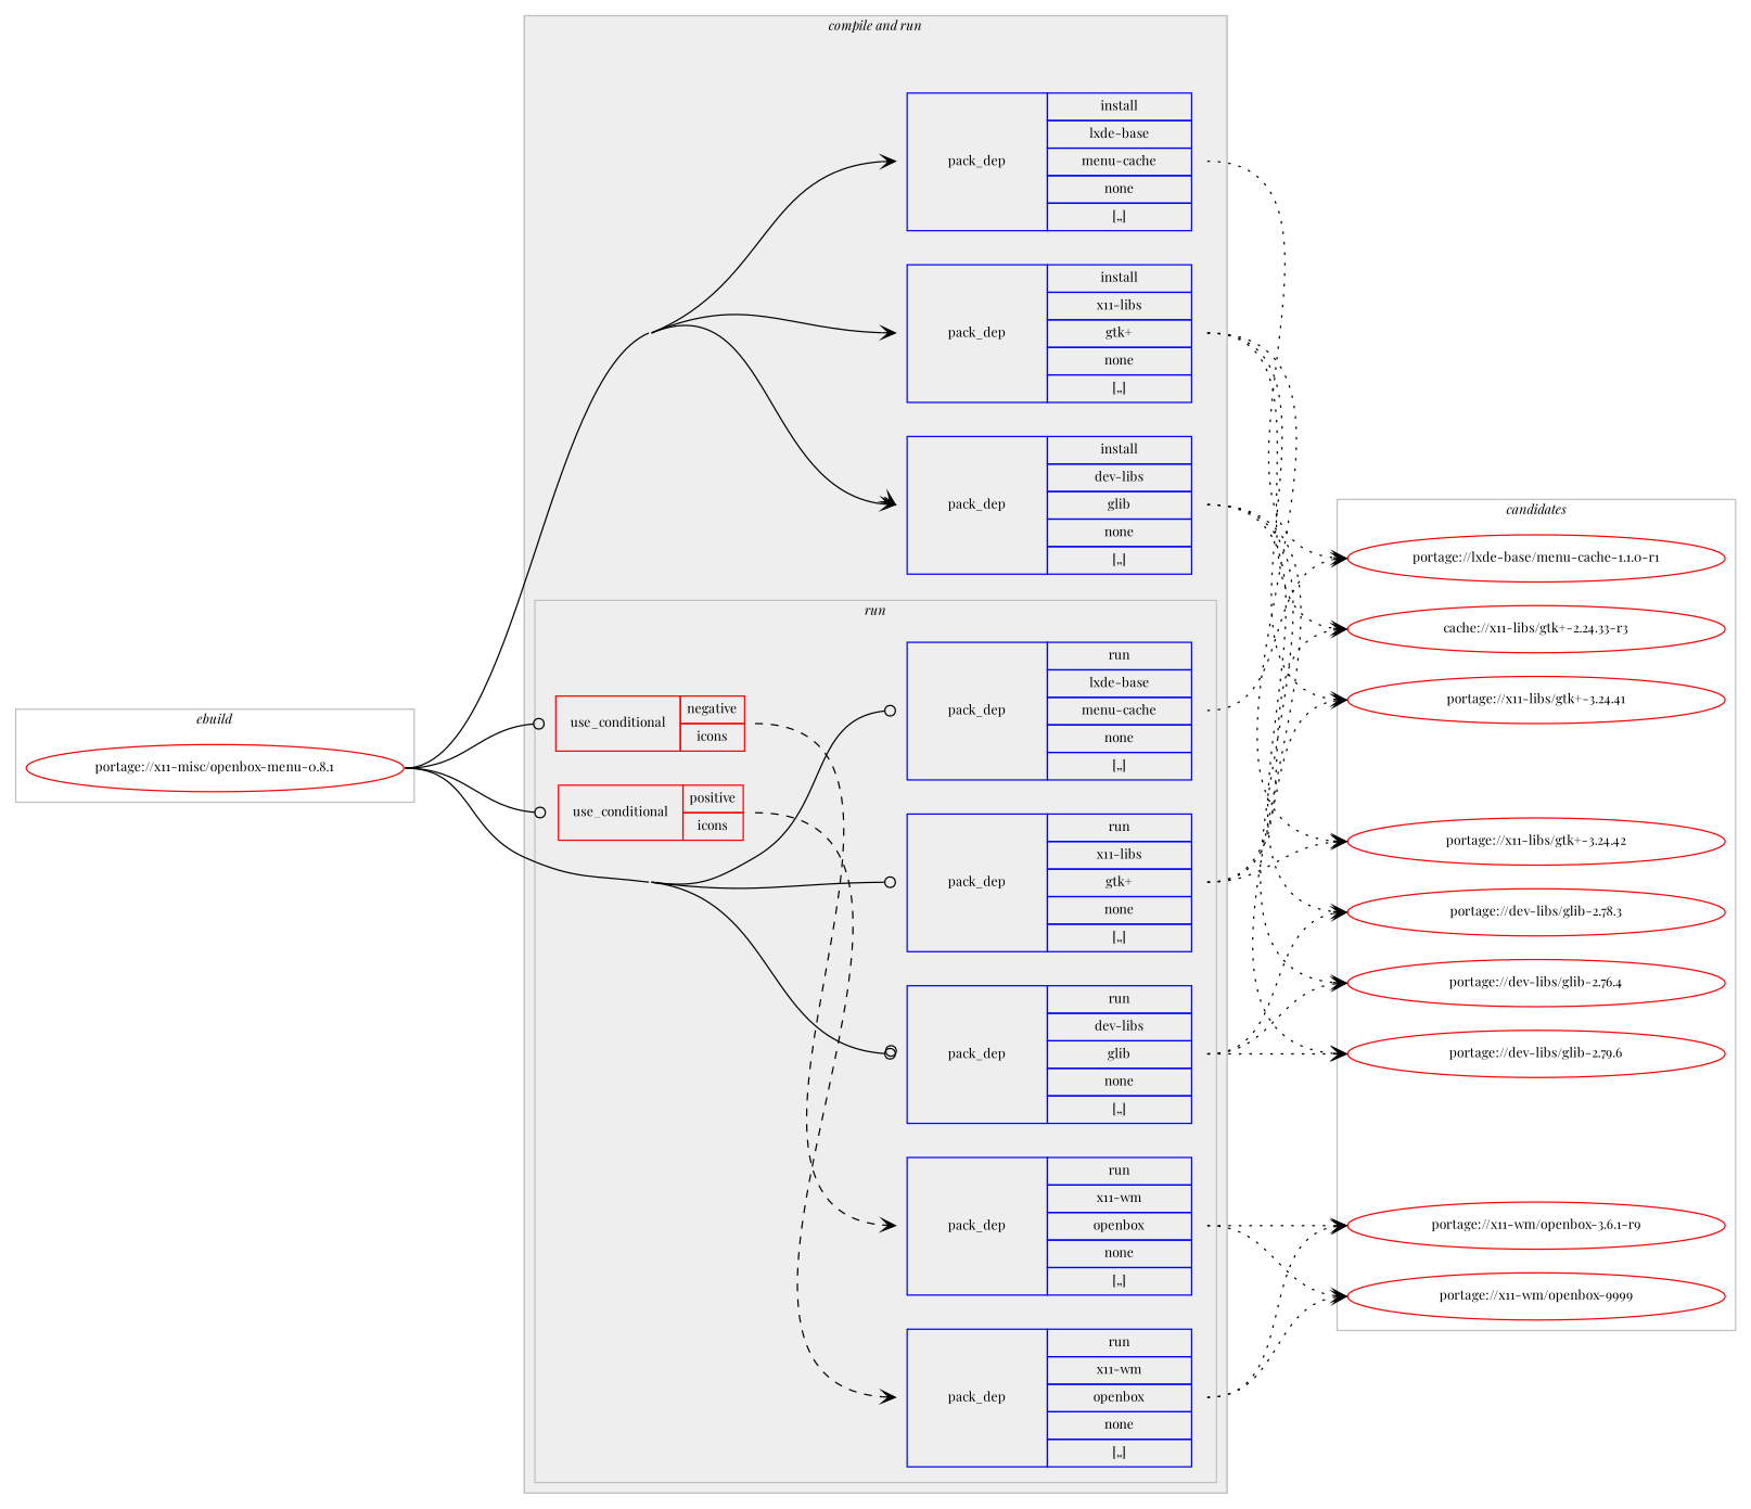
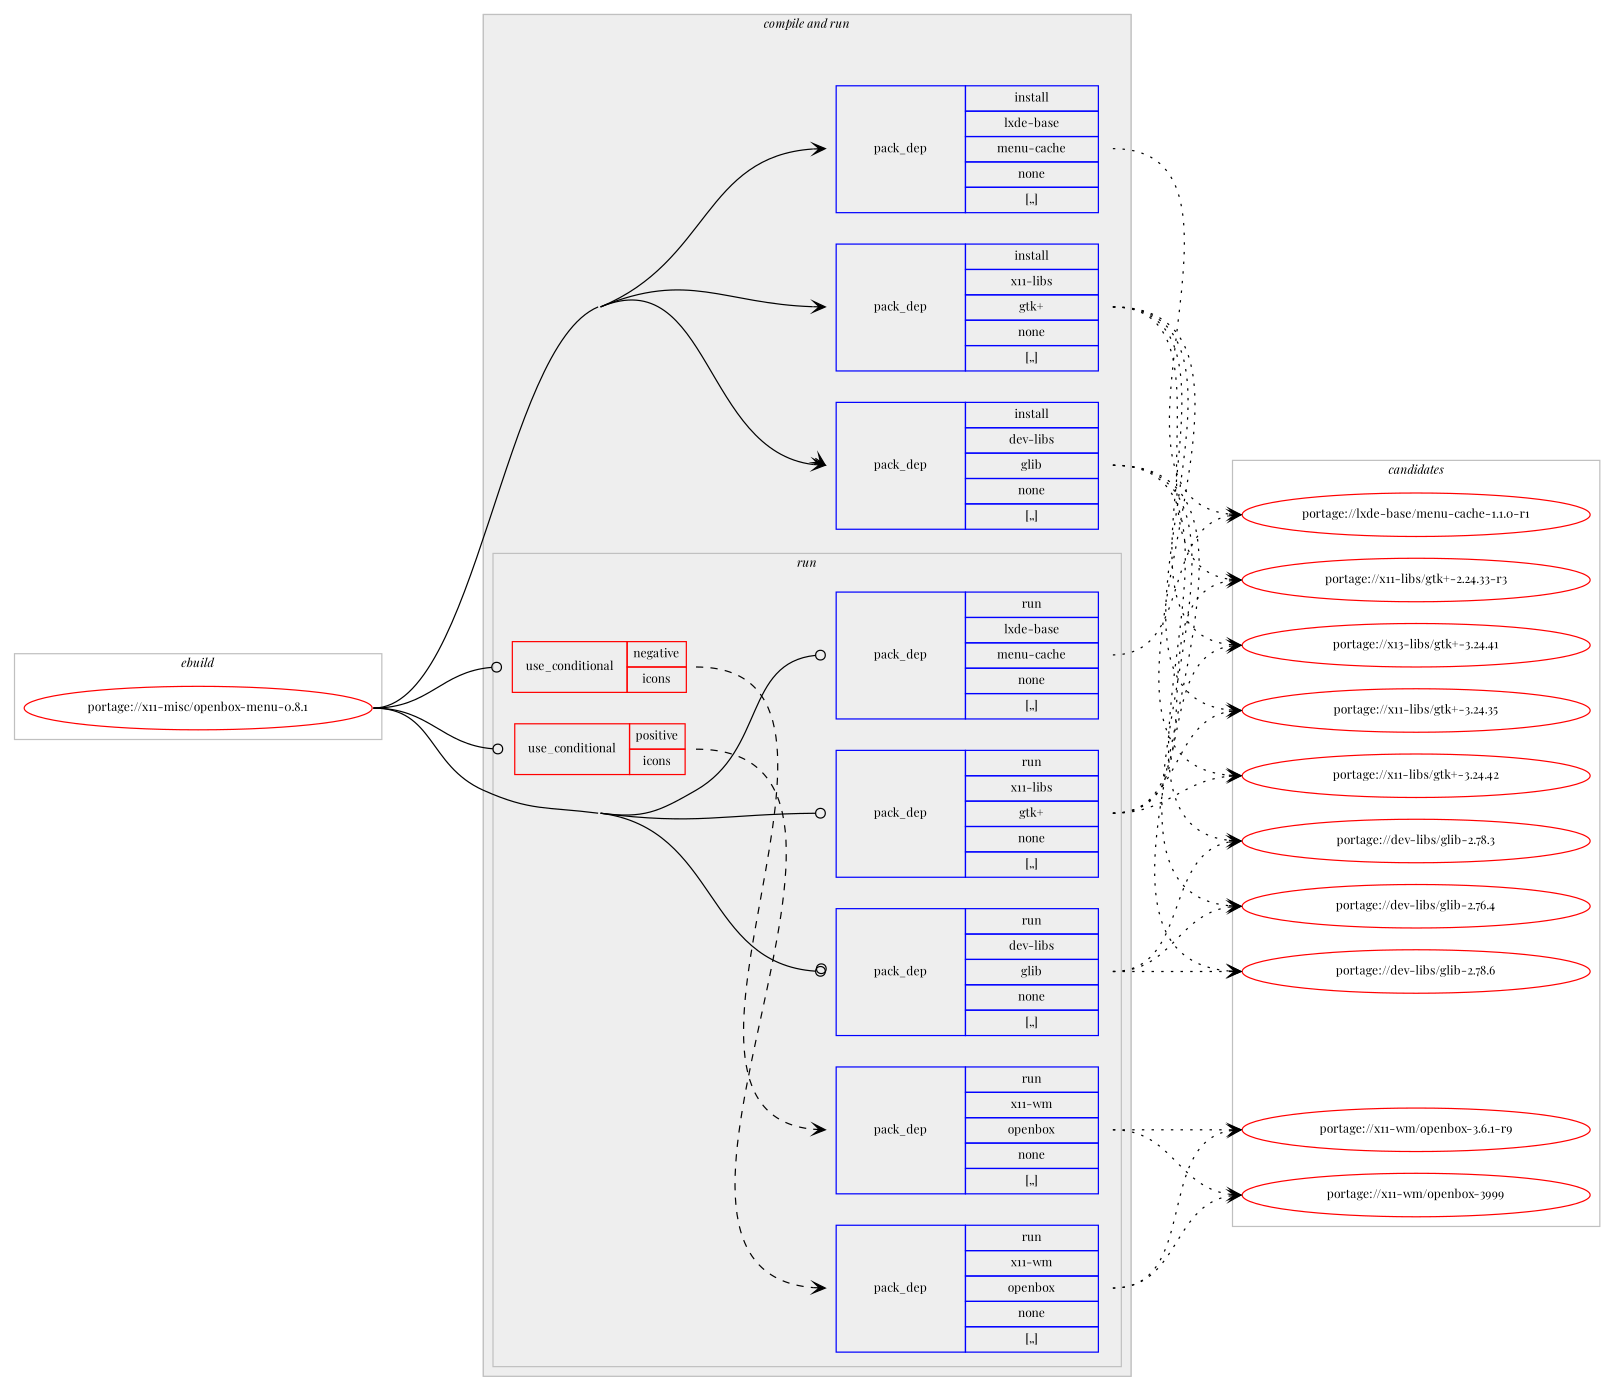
  digraph {
    compound=true
    concentrate=true
    fontname="Playfair Display"
    fontsize=10
    newrank=true
    rankdir=LR
    ranksep=1.5
    node [color=red fontname="Playfair Display" fontsize=10]
    edge [arrowhead=vee fontname="Playfair Display" headport=w style=dotted tailport=e weight=100]
    n1 [label="portage://x11-misc/openbox-menu-0.8.1" width=4]
    n2 [color=blue label=<<TABLE BORDER="0" CELLBORDER="1" CELLSPACING="0" CELLPADDING="4" WIDTH="220"><TR><TD ROWSPAN="6" CELLPADDING="30">pack_dep</TD></TR><TR><TD WIDTH="110">install</TD></TR><TR><TD>dev-libs</TD></TR><TR><TD>glib</TD></TR><TR><TD>none</TD></TR><TR><TD>[,,]</TD></TR></TABLE>> shape=none]
    n3 [color=blue label=<<TABLE BORDER="0" CELLBORDER="1" CELLSPACING="0" CELLPADDING="4" WIDTH="220"><TR><TD ROWSPAN="6" CELLPADDING="30">pack_dep</TD></TR><TR><TD WIDTH="110">install</TD></TR><TR><TD>lxde-base</TD></TR><TR><TD>menu-cache</TD></TR><TR><TD>none</TD></TR><TR><TD>[,,]</TD></TR></TABLE>> shape=none]
    n4 [color=blue label=<<TABLE BORDER="0" CELLBORDER="1" CELLSPACING="0" CELLPADDING="4" WIDTH="220"><TR><TD ROWSPAN="6" CELLPADDING="30">pack_dep</TD></TR><TR><TD WIDTH="110">install</TD></TR><TR><TD>x11-libs</TD></TR><TR><TD>gtk+</TD></TR><TR><TD>none</TD></TR><TR><TD>[,,]</TD></TR></TABLE>> shape=none]
    n5 [color=blue label=<<TABLE BORDER="0" CELLBORDER="1" CELLSPACING="0" CELLPADDING="4" WIDTH="220"><TR><TD ROWSPAN="6" CELLPADDING="30">pack_dep</TD></TR><TR><TD WIDTH="110">run</TD></TR><TR><TD>x11-wm</TD></TR><TR><TD>openbox</TD></TR><TR><TD>none</TD></TR><TR><TD>[,,]</TD></TR></TABLE>> shape=none]
    n6 [label=<<TABLE BORDER="0" CELLBORDER="1" CELLSPACING="0" CELLPADDING="4"><TR><TD ROWSPAN="3" CELLPADDING="10">use_conditional</TD></TR><TR><TD>negative</TD></TR><TR><TD>icons</TD></TR></TABLE>> shape=none]
    n7 [color=blue label=<<TABLE BORDER="0" CELLBORDER="1" CELLSPACING="0" CELLPADDING="4" WIDTH="220"><TR><TD ROWSPAN="6" CELLPADDING="30">pack_dep</TD></TR><TR><TD WIDTH="110">run</TD></TR><TR><TD>x11-wm</TD></TR><TR><TD>openbox</TD></TR><TR><TD>none</TD></TR><TR><TD>[,,]</TD></TR></TABLE>> shape=none]
    n8 [label=<<TABLE BORDER="0" CELLBORDER="1" CELLSPACING="0" CELLPADDING="4"><TR><TD ROWSPAN="3" CELLPADDING="10">use_conditional</TD></TR><TR><TD>positive</TD></TR><TR><TD>icons</TD></TR></TABLE>> shape=none]
    n9 [color=blue label=<<TABLE BORDER="0" CELLBORDER="1" CELLSPACING="0" CELLPADDING="4" WIDTH="220"><TR><TD ROWSPAN="6" CELLPADDING="30">pack_dep</TD></TR><TR><TD WIDTH="110">run</TD></TR><TR><TD>dev-libs</TD></TR><TR><TD>glib</TD></TR><TR><TD>none</TD></TR><TR><TD>[,,]</TD></TR></TABLE>> shape=none]
    n10 [color=blue label=<<TABLE BORDER="0" CELLBORDER="1" CELLSPACING="0" CELLPADDING="4" WIDTH="220"><TR><TD ROWSPAN="6" CELLPADDING="30">pack_dep</TD></TR><TR><TD WIDTH="110">run</TD></TR><TR><TD>lxde-base</TD></TR><TR><TD>menu-cache</TD></TR><TR><TD>none</TD></TR><TR><TD>[,,]</TD></TR></TABLE>> shape=none]
    n11 [color=blue label=<<TABLE BORDER="0" CELLBORDER="1" CELLSPACING="0" CELLPADDING="4" WIDTH="220"><TR><TD ROWSPAN="6" CELLPADDING="30">pack_dep</TD></TR><TR><TD WIDTH="110">run</TD></TR><TR><TD>x11-libs</TD></TR><TR><TD>gtk+</TD></TR><TR><TD>none</TD></TR><TR><TD>[,,]</TD></TR></TABLE>> shape=none]
-   n12 [label="portage://dev-libs/glib-2.79.6" width=4]
+   n12 [label="portage://dev-libs/glib-2.78.6" width=4]
    n13 [label="portage://dev-libs/glib-2.78.3" width=4]
    n14 [label="portage://dev-libs/glib-2.76.4" width=4]
    n15 [label="portage://lxde-base/menu-cache-1.1.0-r1" width=4]
    n16 [label="portage://x11-libs/gtk+-3.24.42" width=4]
-   n17 [label="portage://x11-libs/gtk+-3.24.41" width=4]
-   n19 [label="cache://x11-libs/gtk+-2.24.33-r3" width=4]
-   n20 [label="portage://x11-wm/openbox-9999" width=4]
+   n17 [label="portage://x13-libs/gtk+-3.24.41" width=4]
+   n18 [label="portage://x11-libs/gtk+-3.24.35" width=4]
+   n19 [label="portage://x11-libs/gtk+-2.24.33-r3" width=4]
+   n20 [label="portage://x11-wm/openbox-3999" width=4]
    n21 [label="portage://x11-wm/openbox-3.6.1-r9" width=4]
    subgraph cluster_1 {
      color=gray
      label=<<i>ebuild</i>>
      n1
    }
    subgraph cluster_2 {
      color=gray
      label=<<i>dependencies</i>>
      subgraph cluster_3 {
        color=gray
        fillcolor="#eeeeee"
        label=<<i>compile</i>>
        style=filled
        subgraph sub_4 {
          color=gray
          fillcolor="#eeeeee"
          label=<<i>compile</i>>
          style=filled
          n2
        }
        subgraph sub_5 {
          color=gray
          fillcolor="#eeeeee"
          label=<<i>compile</i>>
          style=filled
          n3
        }
        subgraph sub_6 {
          color=gray
          fillcolor="#eeeeee"
          label=<<i>compile</i>>
          style=filled
          n4
        }
      }
      subgraph cluster_7 {
        color=gray
        fillcolor="#eeeeee"
        label=<<i>compile and run</i>>
        style=filled
      }
      subgraph cluster_8 {
        color=gray
        fillcolor="#eeeeee"
        label=<<i>run</i>>
        style=filled
        subgraph sub_9 {
          color=gray
          fillcolor="#eeeeee"
          label=<<i>run</i>>
          style=filled
          n6
          subgraph sub_10 {
            color=gray
            fillcolor="#eeeeee"
            label=<<i>run</i>>
            style=filled
            n5
          }
        }
        subgraph sub_11 {
          color=gray
          fillcolor="#eeeeee"
          label=<<i>run</i>>
          style=filled
          n8
          subgraph sub_12 {
            color=gray
            fillcolor="#eeeeee"
            label=<<i>run</i>>
            style=filled
            n7
          }
        }
        subgraph sub_13 {
          color=gray
          fillcolor="#eeeeee"
          label=<<i>run</i>>
          style=filled
          n9
        }
        subgraph sub_14 {
          color=gray
          fillcolor="#eeeeee"
          label=<<i>run</i>>
          style=filled
          n10
        }
        subgraph sub_15 {
          color=gray
          fillcolor="#eeeeee"
          label=<<i>run</i>>
          style=filled
          n11
        }
      }
    }
    subgraph cluster_16 {
      color=gray
      label=<<i>candidates</i>>
      rank=same
      subgraph sub_17 {
        color=black
        label=<<i>candidates</i>>
        nodesep=1
        rank=same
        n12
        n13
        n14
      }
      subgraph sub_18 {
        color=black
        label=<<i>candidates</i>>
        nodesep=1
        rank=same
        n15
      }
      subgraph sub_19 {
        color=black
        label=<<i>candidates</i>>
        nodesep=1
        rank=same
        n16
        n17
+       n18
        n19
      }
      subgraph sub_20 {
        color=black
        label=<<i>candidates</i>>
        nodesep=1
        rank=same
        n20
        n21
      }
      subgraph sub_21 {
        color=black
        label=<<i>candidates</i>>
        nodesep=1
        rank=same
        n20
        n21
      }
      subgraph sub_22 {
        color=black
        label=<<i>candidates</i>>
        nodesep=1
        rank=same
        n12
        n13
        n14
      }
      subgraph sub_23 {
        color=black
        label=<<i>candidates</i>>
        nodesep=1
        rank=same
        n15
      }
      subgraph sub_24 {
        color=black
        label=<<i>candidates</i>>
        nodesep=1
        rank=same
        n16
        n17
+       n18
        n19
      }
    }
    n1 -> n2 [style=solid weight=20]
    n1 -> n3 [style=solid weight=20]
    n1 -> n4 [style=solid weight=20]
    n1 -> n6 [arrowhead=odot style=solid weight=20]
    n1 -> n8 [arrowhead=odot style=solid weight=20]
    n1 -> n9 [arrowhead=odot style=solid weight=20]
    n1 -> n10 [arrowhead=odot style=solid weight=20]
    n1 -> n11 [arrowhead=odot style=solid weight=20]
    n2 -> n12
    n2 -> n13
    n2 -> n14
    n3 -> n15
    n4 -> n16
    n4 -> n17
+   n4 -> n18
    n4 -> n19
    n5 -> n20
    n5 -> n21
    n6 -> n5 [style=dashed weight=20]
    n7 -> n20
    n7 -> n21
    n8 -> n7 [style=dashed weight=20]
    n9 -> n12
    n9 -> n13
    n9 -> n14
    n10 -> n15
    n11 -> n16
    n11 -> n17
+   n11 -> n18
    n11 -> n19
  }
